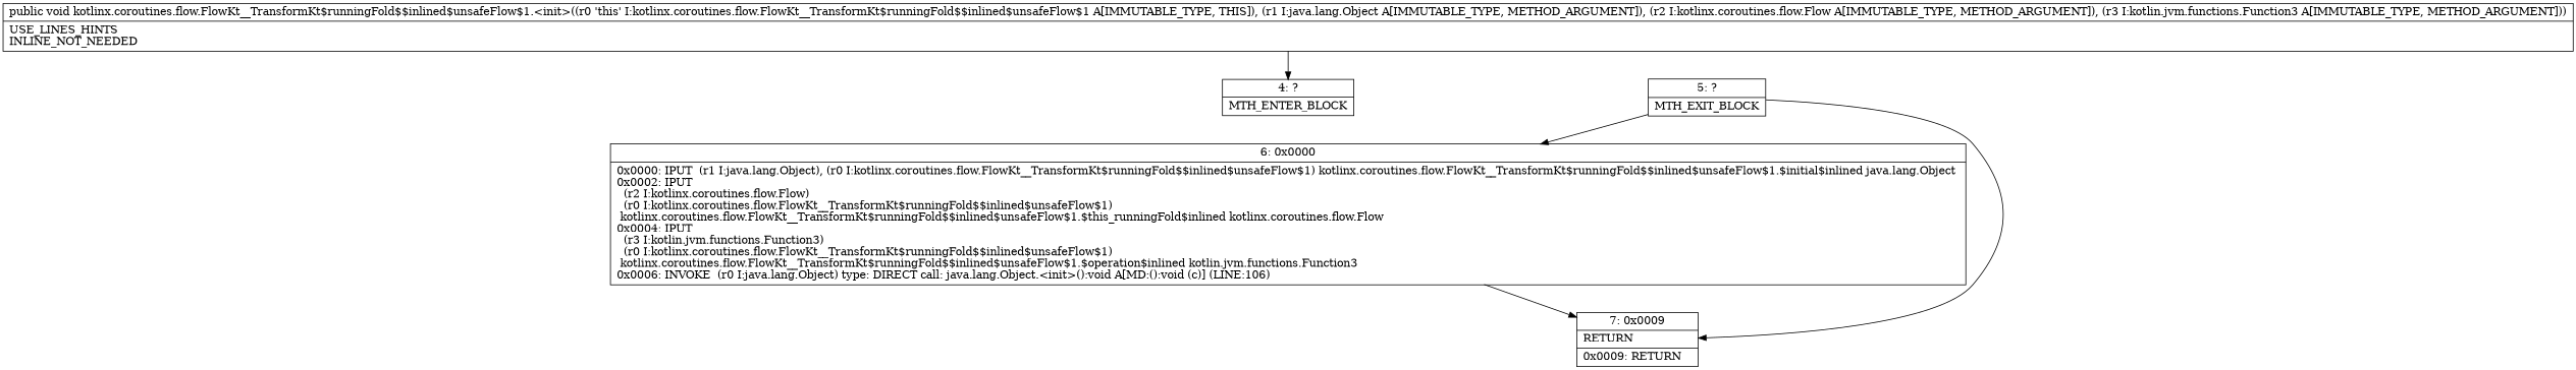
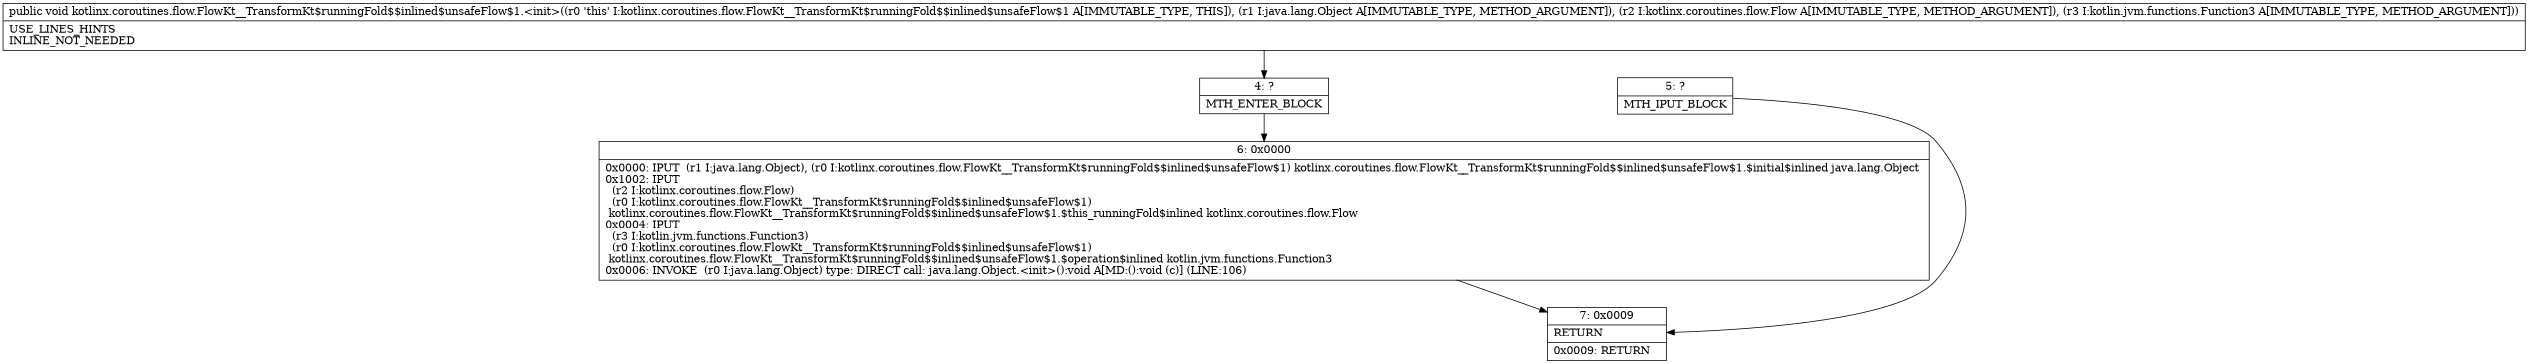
  digraph {
    node [shape=record]
    n1 [label="{4\:\ ?|MTH_ENTER_BLOCK\l}"]
-   n2 [label="{6\:\ 0x0000|0x0000: IPUT  (r1 I:java.lang.Object), (r0 I:kotlinx.coroutines.flow.FlowKt__TransformKt$runningFold$$inlined$unsafeFlow$1) kotlinx.coroutines.flow.FlowKt__TransformKt$runningFold$$inlined$unsafeFlow$1.$initial$inlined java.lang.Object \l0x0002: IPUT  \l  (r2 I:kotlinx.coroutines.flow.Flow)\l  (r0 I:kotlinx.coroutines.flow.FlowKt__TransformKt$runningFold$$inlined$unsafeFlow$1)\l kotlinx.coroutines.flow.FlowKt__TransformKt$runningFold$$inlined$unsafeFlow$1.$this_runningFold$inlined kotlinx.coroutines.flow.Flow \l0x0004: IPUT  \l  (r3 I:kotlin.jvm.functions.Function3)\l  (r0 I:kotlinx.coroutines.flow.FlowKt__TransformKt$runningFold$$inlined$unsafeFlow$1)\l kotlinx.coroutines.flow.FlowKt__TransformKt$runningFold$$inlined$unsafeFlow$1.$operation$inlined kotlin.jvm.functions.Function3 \l0x0006: INVOKE  (r0 I:java.lang.Object) type: DIRECT call: java.lang.Object.\<init\>():void A[MD:():void (c)] (LINE:106)\l}"]
+   n2 [label="{6\:\ 0x0000|0x0000: IPUT  (r1 I:java.lang.Object), (r0 I:kotlinx.coroutines.flow.FlowKt__TransformKt$runningFold$$inlined$unsafeFlow$1) kotlinx.coroutines.flow.FlowKt__TransformKt$runningFold$$inlined$unsafeFlow$1.$initial$inlined java.lang.Object \l0x1002: IPUT  \l  (r2 I:kotlinx.coroutines.flow.Flow)\l  (r0 I:kotlinx.coroutines.flow.FlowKt__TransformKt$runningFold$$inlined$unsafeFlow$1)\l kotlinx.coroutines.flow.FlowKt__TransformKt$runningFold$$inlined$unsafeFlow$1.$this_runningFold$inlined kotlinx.coroutines.flow.Flow \l0x0004: IPUT  \l  (r3 I:kotlin.jvm.functions.Function3)\l  (r0 I:kotlinx.coroutines.flow.FlowKt__TransformKt$runningFold$$inlined$unsafeFlow$1)\l kotlinx.coroutines.flow.FlowKt__TransformKt$runningFold$$inlined$unsafeFlow$1.$operation$inlined kotlin.jvm.functions.Function3 \l0x0006: INVOKE  (r0 I:java.lang.Object) type: DIRECT call: java.lang.Object.\<init\>():void A[MD:():void (c)] (LINE:106)\l}"]
    n3 [label="{7\:\ 0x0009|RETURN\l|0x0009: RETURN   \l}"]
-   n4 [label="{5\:\ ?|MTH_EXIT_BLOCK\l}"]
+   n4 [label="{5\:\ ?|MTH_IPUT_BLOCK\l}"]
    n5 [label="{public void kotlinx.coroutines.flow.FlowKt__TransformKt$runningFold$$inlined$unsafeFlow$1.\<init\>((r0 'this' I:kotlinx.coroutines.flow.FlowKt__TransformKt$runningFold$$inlined$unsafeFlow$1 A[IMMUTABLE_TYPE, THIS]), (r1 I:java.lang.Object A[IMMUTABLE_TYPE, METHOD_ARGUMENT]), (r2 I:kotlinx.coroutines.flow.Flow A[IMMUTABLE_TYPE, METHOD_ARGUMENT]), (r3 I:kotlin.jvm.functions.Function3 A[IMMUTABLE_TYPE, METHOD_ARGUMENT]))  | USE_LINES_HINTS\lINLINE_NOT_NEEDED\l}"]
-   n4 -> n2
+   n1 -> n2
    n2 -> n3
    n4 -> n3
    n5 -> n1
  }
